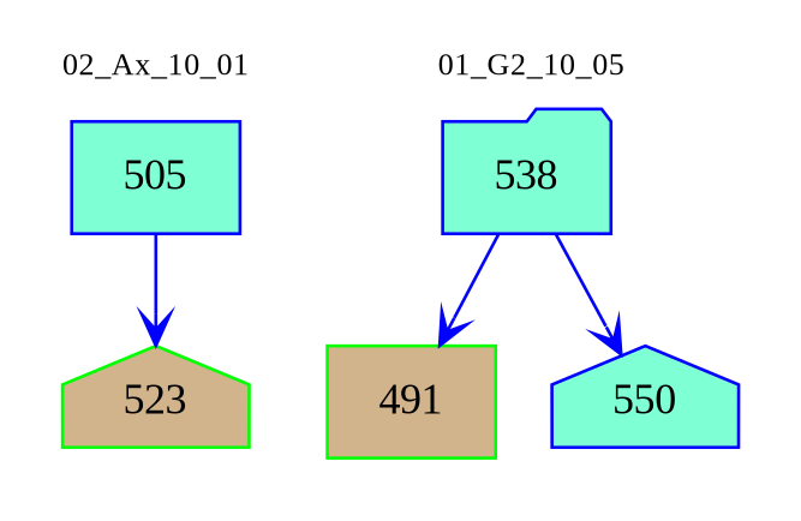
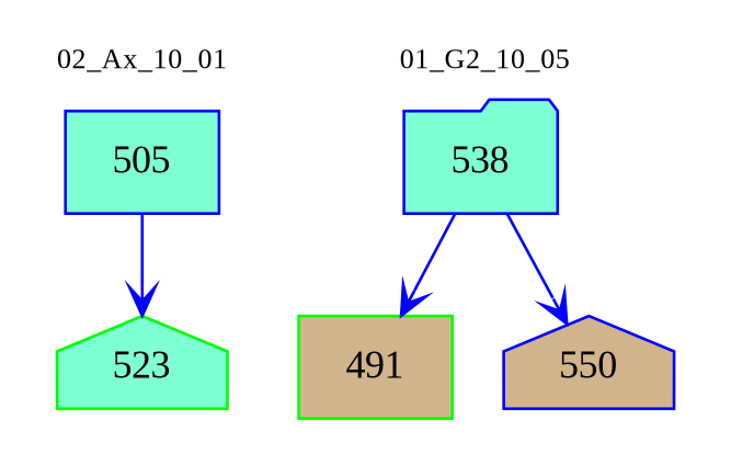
  digraph {
    fontname="Liberation Serif"
    node [color=blue fillcolor=tan fontname="Liberation Serif" shape=box style=filled]
    edge [arrowhead=vee color=blue fontname="Liberation Serif"]
    n1 [fillcolor=aquamarine label=505]
-   n2 [color=green label=523 shape=house]
+   n2 [color=green fillcolor=aquamarine label=523 shape=house]
    n3 [fillcolor=aquamarine label=538 shape=folder]
    n4 [color=green label=491]
-   n5 [fillcolor=aquamarine label=550 shape=house]
+   n5 [label=550 shape=house]
    subgraph cluster_1 {
      color=white
      fontsize=10
      label="02_Ax_10_01"
      n1
      n2
    }
    subgraph cluster_2 {
      color=white
      fontsize=10
      label="01_G2_10_05"
      n3
      n4
      n5
    }
    n1 -> n2
    n3 -> n4
    n3 -> n5
  }
